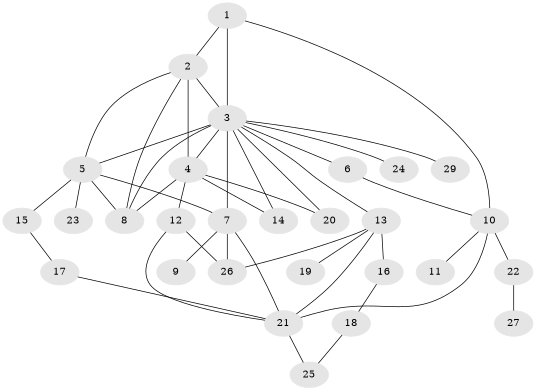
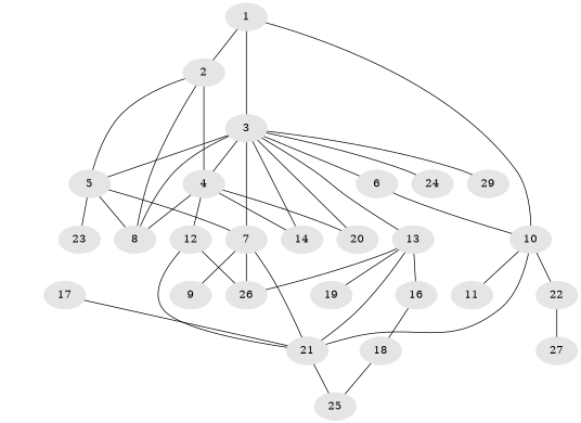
  graph {
    node [color=gray90 style=filled]
    edge [weight=1.0]
    1
    2
    3
    10
    4
    5
    8
    20
    6
    7
    13
    14
    24
    29
    21
    11
    22
    12
-   15
    23
    9
    26
    16
    19
    17
    25
    27
    18
    1 -- 2
    1 -- 3
    1 -- 10
-   2 -- 3
    2 -- 4
    2 -- 5
    2 -- 8
    3 -- 4 [weight=4.0]
    3 -- 5
    3 -- 8
    3 -- 20 [weight=2.0]
    3 -- 6
    3 -- 7 [weight=12.0]
    3 -- 13
    3 -- 14
    3 -- 24
    3 -- 29
    10 -- 21
    10 -- 11
    10 -- 22 [weight=3.0]
    4 -- 8 [weight=3.0]
    4 -- 20 [weight=5.0]
    4 -- 14
    4 -- 12 [weight=2.0]
    5 -- 8
    5 -- 7
-   5 -- 15 [weight=2.0]
    5 -- 23
    6 -- 10
    7 -- 21
    7 -- 9
    7 -- 26
    13 -- 21
    13 -- 26
    13 -- 16
    13 -- 19
    21 -- 25
    22 -- 27
    12 -- 21
    12 -- 26
-   15 -- 17
    16 -- 18
    17 -- 21
    18 -- 25
  }
